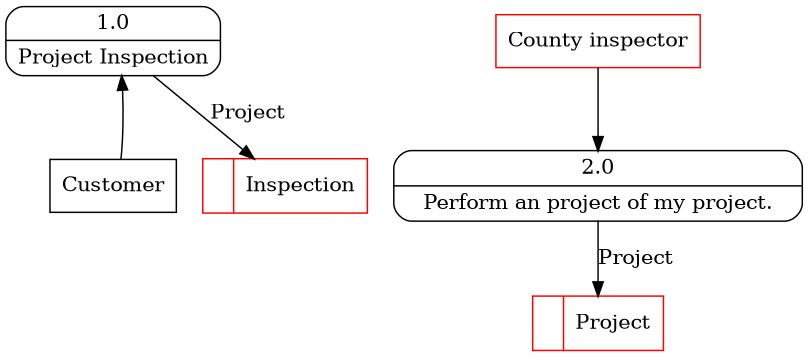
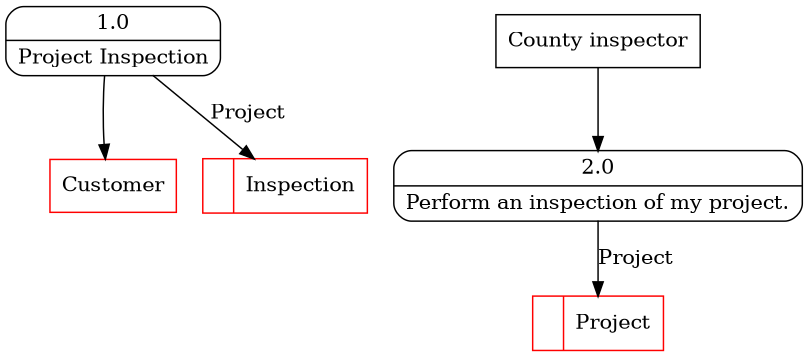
  digraph {
    node [shape=record]
    n1 [color=red label="<f0>  |<f1> Inspection "]
-   n2 [label=Customer shape=box]
+   n2 [label=Customer shape=box color=red]
    n3 [label="{<f0> 1.0|<f1> Project Inspection }" shape=Mrecord]
-   n4 [label="{<f0> 2.0|<f1> Perform an project of my project. }" shape=Mrecord]
+   n4 [label="{<f0> 2.0|<f1> Perform an inspection of my project. }" shape=Mrecord]
    n5 [color=red label="<f0>  |<f1> Project "]
-   n6 [label="County inspector" shape=box color=red]
-   n2 -> n3
+   n6 [label="County inspector" shape=box]
+   n3 -> n2
    n3 -> n1 [label=Project]
    n4 -> n5 [label=Project]
    n6 -> n4
  }
